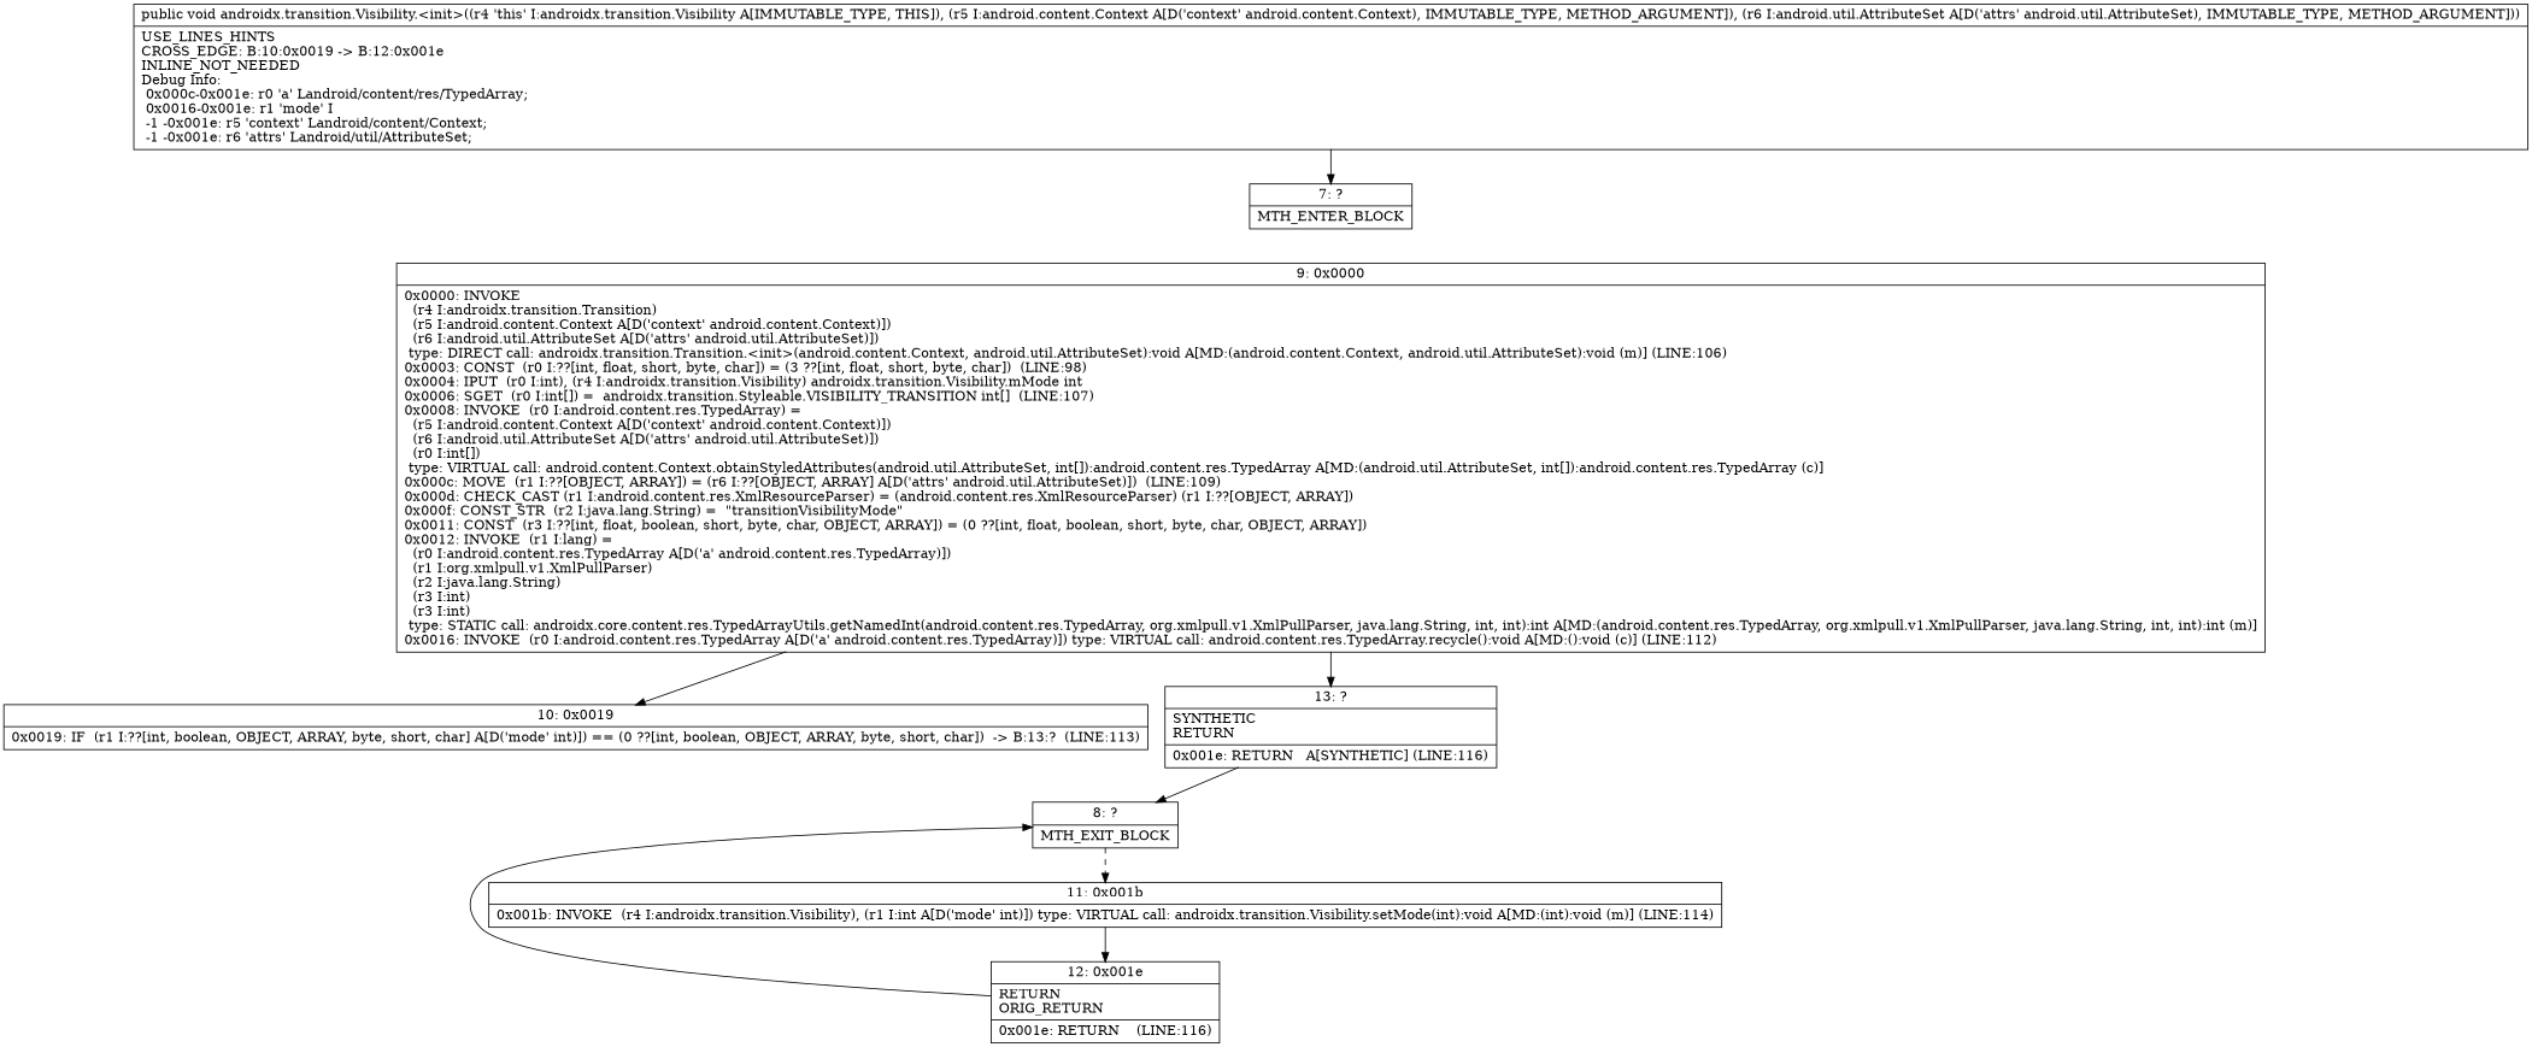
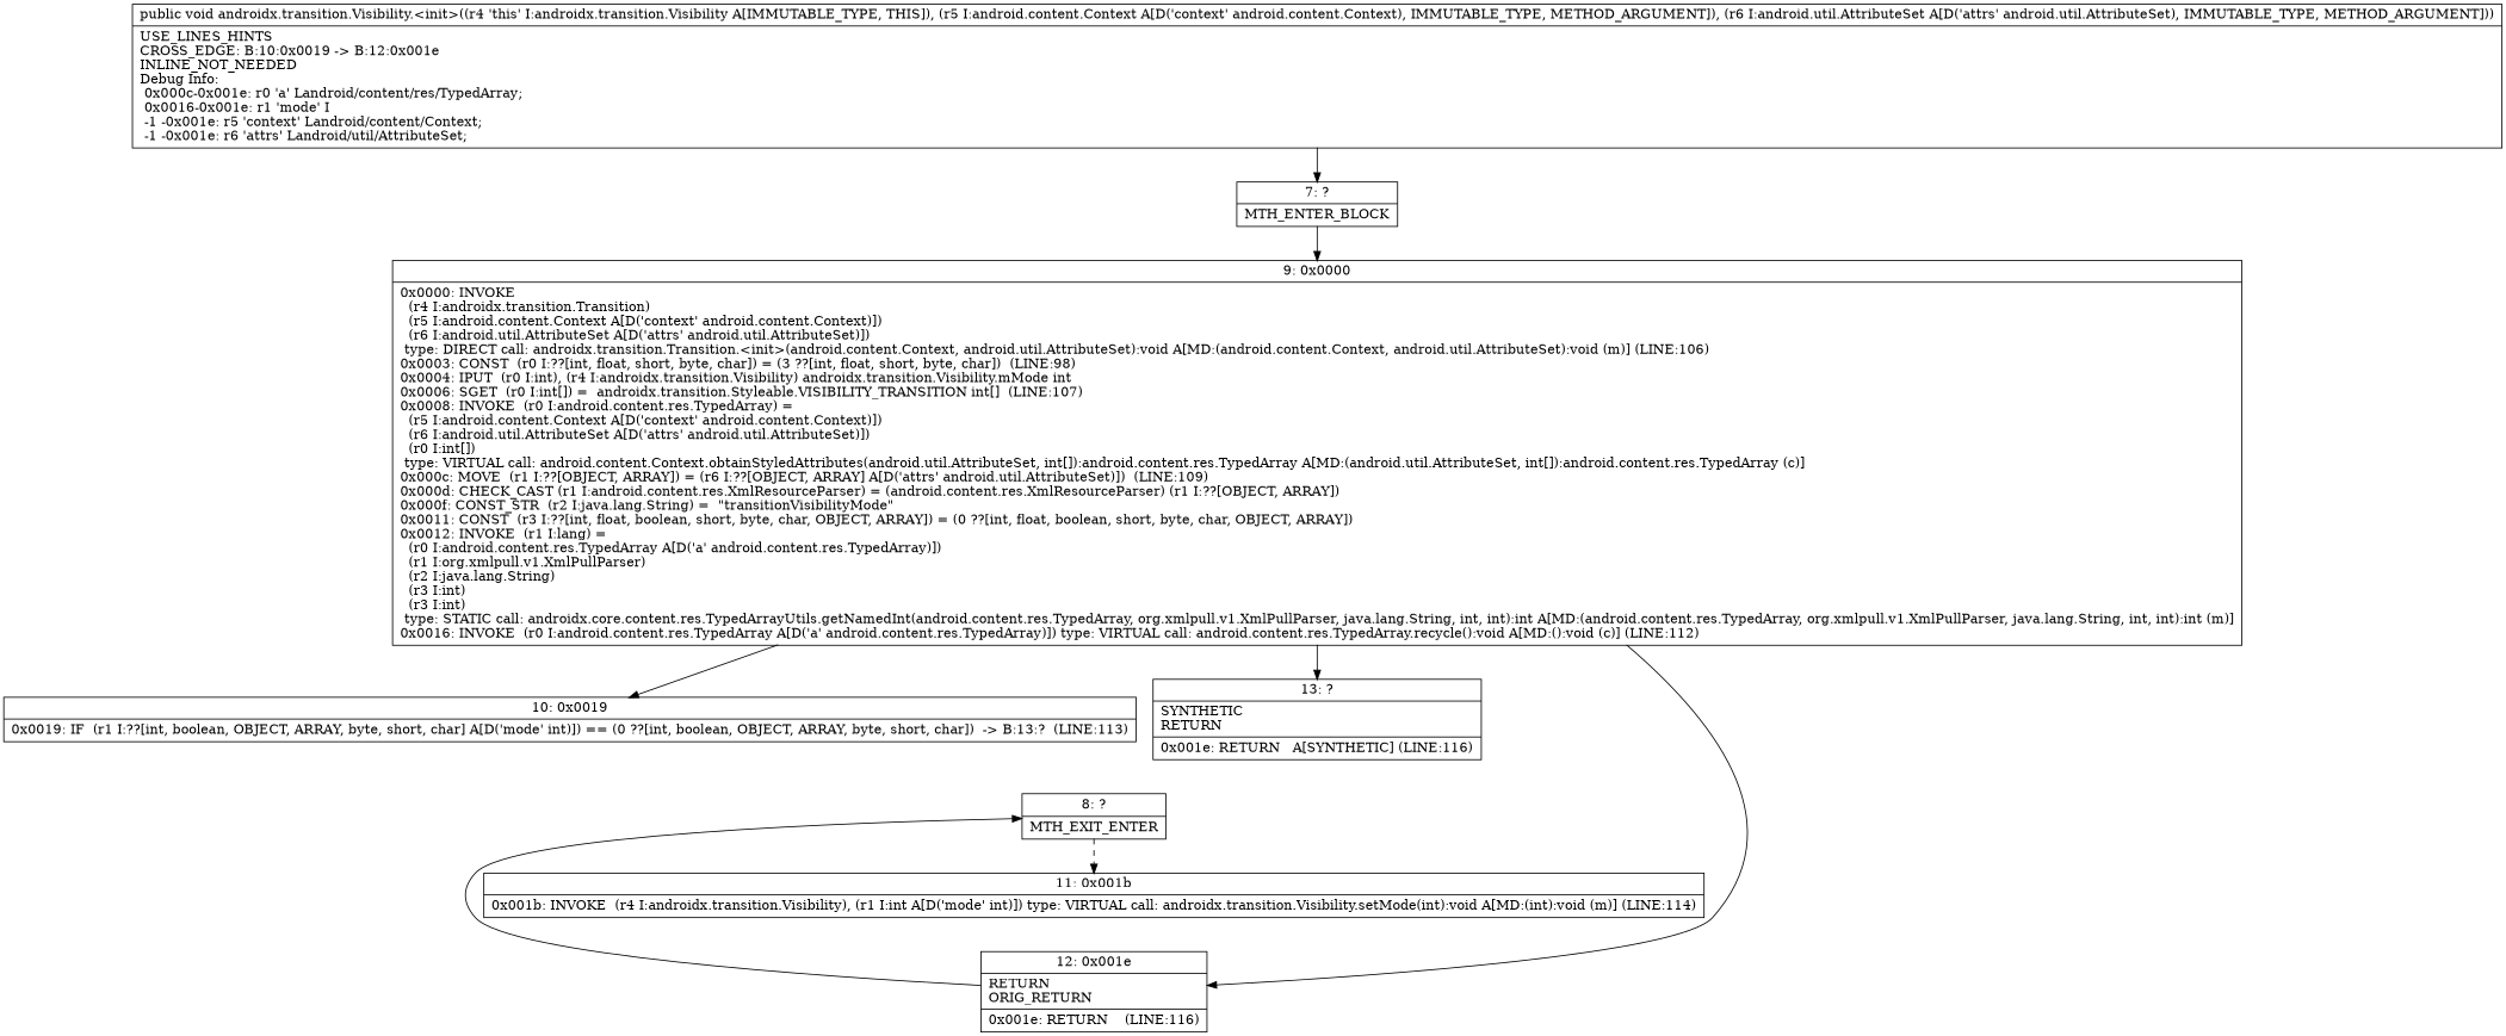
  digraph {
    node [shape=record]
    n1 [label="{7\:\ ?|MTH_ENTER_BLOCK\l}"]
    n2 [label="{9\:\ 0x0000|0x0000: INVOKE  \l  (r4 I:androidx.transition.Transition)\l  (r5 I:android.content.Context A[D('context' android.content.Context)])\l  (r6 I:android.util.AttributeSet A[D('attrs' android.util.AttributeSet)])\l type: DIRECT call: androidx.transition.Transition.\<init\>(android.content.Context, android.util.AttributeSet):void A[MD:(android.content.Context, android.util.AttributeSet):void (m)] (LINE:106)\l0x0003: CONST  (r0 I:??[int, float, short, byte, char]) = (3 ??[int, float, short, byte, char])  (LINE:98)\l0x0004: IPUT  (r0 I:int), (r4 I:androidx.transition.Visibility) androidx.transition.Visibility.mMode int \l0x0006: SGET  (r0 I:int[]) =  androidx.transition.Styleable.VISIBILITY_TRANSITION int[]  (LINE:107)\l0x0008: INVOKE  (r0 I:android.content.res.TypedArray) = \l  (r5 I:android.content.Context A[D('context' android.content.Context)])\l  (r6 I:android.util.AttributeSet A[D('attrs' android.util.AttributeSet)])\l  (r0 I:int[])\l type: VIRTUAL call: android.content.Context.obtainStyledAttributes(android.util.AttributeSet, int[]):android.content.res.TypedArray A[MD:(android.util.AttributeSet, int[]):android.content.res.TypedArray (c)]\l0x000c: MOVE  (r1 I:??[OBJECT, ARRAY]) = (r6 I:??[OBJECT, ARRAY] A[D('attrs' android.util.AttributeSet)])  (LINE:109)\l0x000d: CHECK_CAST (r1 I:android.content.res.XmlResourceParser) = (android.content.res.XmlResourceParser) (r1 I:??[OBJECT, ARRAY]) \l0x000f: CONST_STR  (r2 I:java.lang.String) =  \"transitionVisibilityMode\" \l0x0011: CONST  (r3 I:??[int, float, boolean, short, byte, char, OBJECT, ARRAY]) = (0 ??[int, float, boolean, short, byte, char, OBJECT, ARRAY]) \l0x0012: INVOKE  (r1 I:lang) = \l  (r0 I:android.content.res.TypedArray A[D('a' android.content.res.TypedArray)])\l  (r1 I:org.xmlpull.v1.XmlPullParser)\l  (r2 I:java.lang.String)\l  (r3 I:int)\l  (r3 I:int)\l type: STATIC call: androidx.core.content.res.TypedArrayUtils.getNamedInt(android.content.res.TypedArray, org.xmlpull.v1.XmlPullParser, java.lang.String, int, int):int A[MD:(android.content.res.TypedArray, org.xmlpull.v1.XmlPullParser, java.lang.String, int, int):int (m)]\l0x0016: INVOKE  (r0 I:android.content.res.TypedArray A[D('a' android.content.res.TypedArray)]) type: VIRTUAL call: android.content.res.TypedArray.recycle():void A[MD:():void (c)] (LINE:112)\l}"]
    n3 [label="{10\:\ 0x0019|0x0019: IF  (r1 I:??[int, boolean, OBJECT, ARRAY, byte, short, char] A[D('mode' int)]) == (0 ??[int, boolean, OBJECT, ARRAY, byte, short, char])  \-\> B:13:?  (LINE:113)\l}"]
    n4 [label="{13\:\ ?|SYNTHETIC\lRETURN\l|0x001e: RETURN   A[SYNTHETIC] (LINE:116)\l}"]
    n5 [label="{11\:\ 0x001b|0x001b: INVOKE  (r4 I:androidx.transition.Visibility), (r1 I:int A[D('mode' int)]) type: VIRTUAL call: androidx.transition.Visibility.setMode(int):void A[MD:(int):void (m)] (LINE:114)\l}"]
    n6 [label="{12\:\ 0x001e|RETURN\lORIG_RETURN\l|0x001e: RETURN    (LINE:116)\l}"]
-   n7 [label="{8\:\ ?|MTH_EXIT_BLOCK\l}"]
+   n7 [label="{8\:\ ?|MTH_EXIT_ENTER\l}"]
    n8 [label="{public void androidx.transition.Visibility.\<init\>((r4 'this' I:androidx.transition.Visibility A[IMMUTABLE_TYPE, THIS]), (r5 I:android.content.Context A[D('context' android.content.Context), IMMUTABLE_TYPE, METHOD_ARGUMENT]), (r6 I:android.util.AttributeSet A[D('attrs' android.util.AttributeSet), IMMUTABLE_TYPE, METHOD_ARGUMENT]))  | USE_LINES_HINTS\lCROSS_EDGE: B:10:0x0019 \-\> B:12:0x001e\lINLINE_NOT_NEEDED\lDebug Info:\l  0x000c\-0x001e: r0 'a' Landroid\/content\/res\/TypedArray;\l  0x0016\-0x001e: r1 'mode' I\l  \-1 \-0x001e: r5 'context' Landroid\/content\/Context;\l  \-1 \-0x001e: r6 'attrs' Landroid\/util\/AttributeSet;\l}"]
+   n1 -> n2
    n2 -> n3
    n2 -> n4
-   n4 -> n7
-   n5 -> n6
+   n2 -> n6
    n6 -> n7
    n7 -> n5 [style=dashed]
    n8 -> n1
  }
